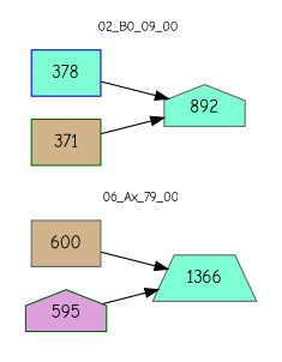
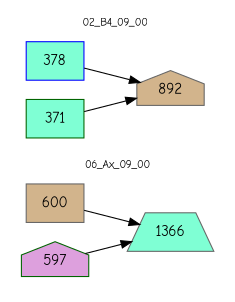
  digraph {
    fontname="Comic Neue"
    rankdir=LR
    node [color=gray40 fillcolor=tan fontname="Comic Neue" shape=box style=filled]
    edge [color=black fontname="Comic Neue"]
    n1 [label=600]
-   n2 [color=darkgreen fillcolor=plum label=595 shape=house]
+   n2 [color=darkgreen fillcolor=plum label=597 shape=house]
    n3 [fillcolor=aquamarine label=1366 shape=trapezium]
    n4 [color=blue fillcolor=aquamarine label=378]
-   n5 [color=darkgreen label=371]
-   n6 [fillcolor=aquamarine label=892 shape=house]
+   n5 [color=darkgreen fillcolor=aquamarine label=371]
+   n6 [label=892 shape=house]
    subgraph cluster_1 {
      color=white
      fontsize=10
-     label="06_Ax_79_00"
+     label="06_Ax_09_00"
      n1
      n2
      n3
    }
    subgraph cluster_2 {
      color=white
      fontsize=10
-     label="02_B0_09_00"
+     label="02_B4_09_00"
      n4
      n5
      n6
    }
    n1 -> n3
    n2 -> n3
    n4 -> n6
    n5 -> n6
  }
